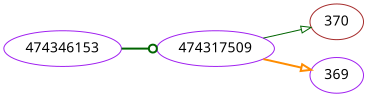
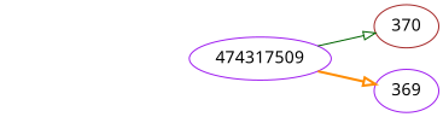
  strict digraph {
    fontname="Noto Sans"
    rankdir=LR
    node [color=purple fontname="Noto Sans"]
    edge [arrowhead=onormal color=darkgreen fontname="Noto Sans" style=bold]
-   474346153
    474317509
    370 [color=brown]
    369
-   474346153 -> 474317509 [arrowhead=odot]
    474317509 -> 370 [style=solid]
    474317509 -> 369 [color=darkorange]
  }
